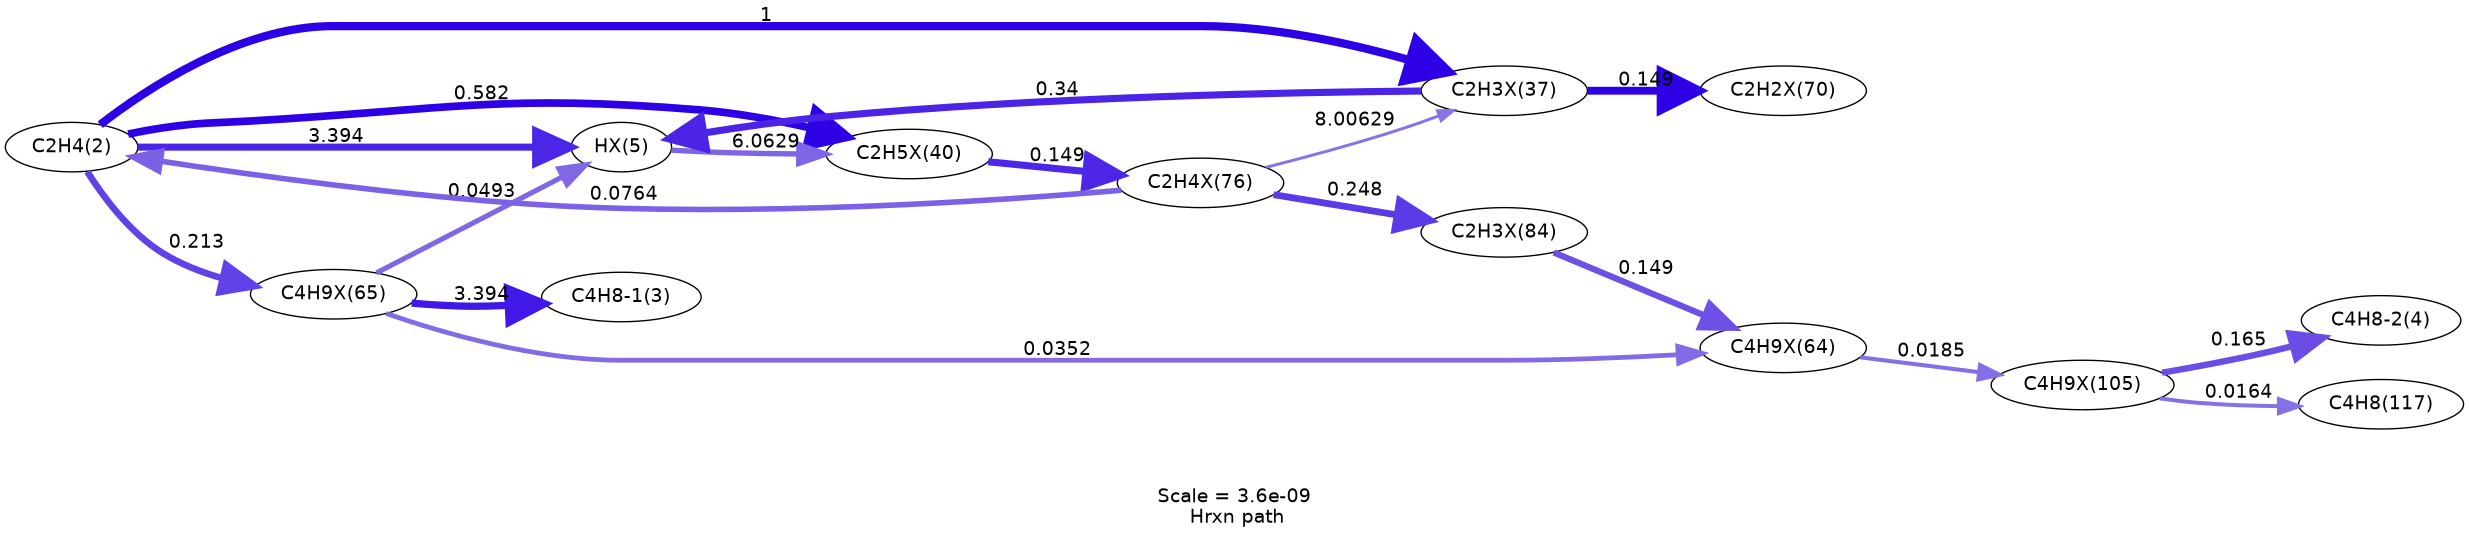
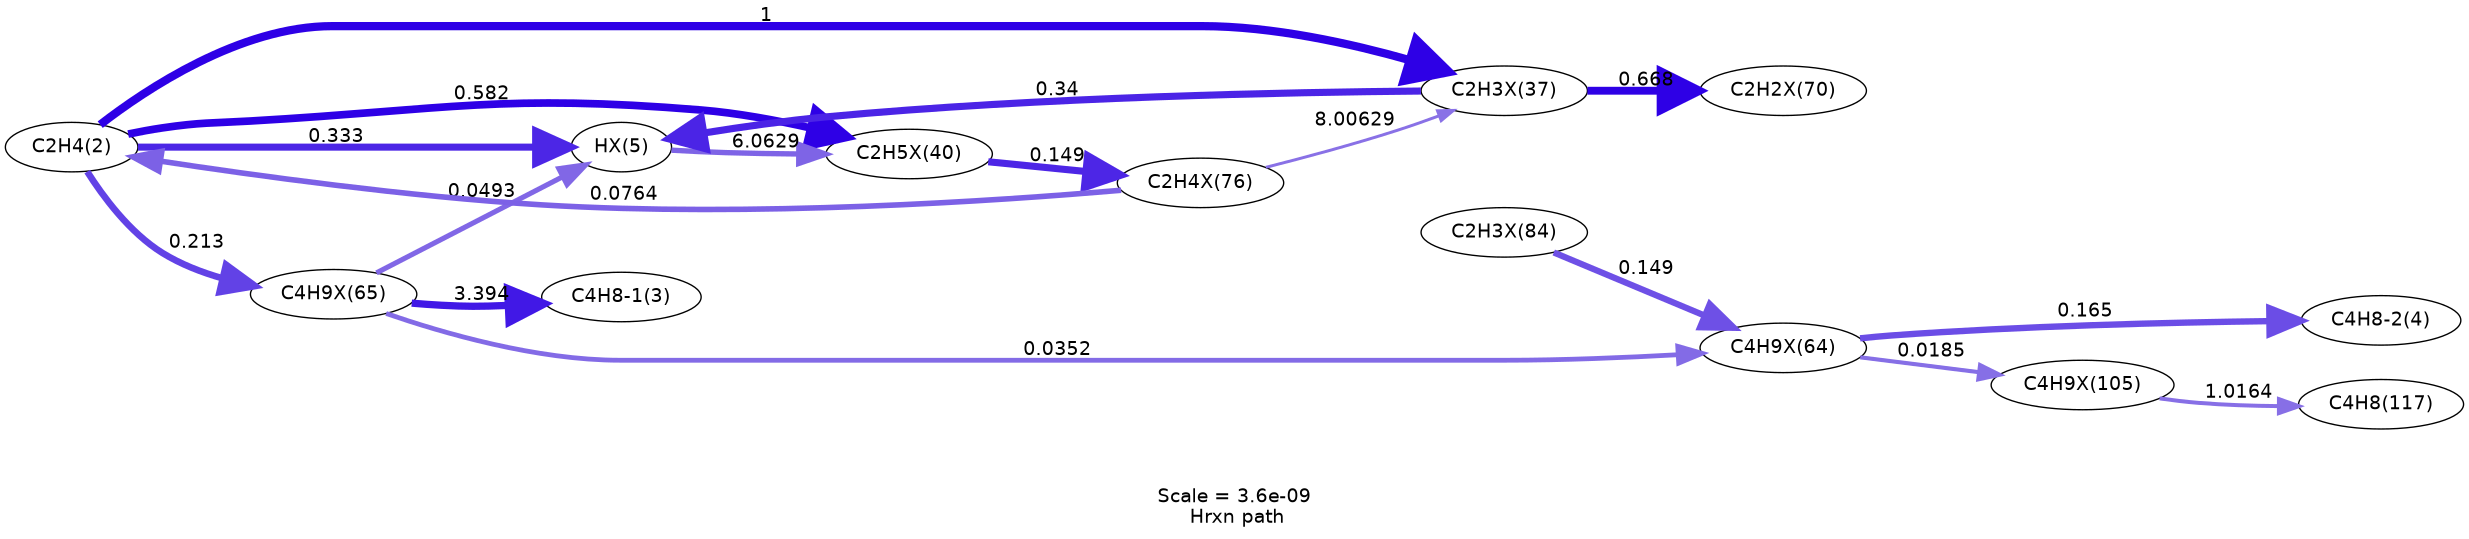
  digraph {
    fontname=Helvetica
    label="Scale = 3.6e-09\l Hrxn path"
    rankdir=LR
    node [fontname=Helvetica]
    edge [arrowsize=2.59 fontname=Helvetica]
    n1 [label="C2H4(2)"]
    n2 [label="HX(5)"]
    n3 [label="C2H3X(37)"]
    n4 [label="C2H5X(40)"]
    n5 [label="C4H9X(65)"]
    n6 [label="C2H2X(70)"]
    n7 [label="C2H4X(76)"]
    n8 [label="C4H8-1(3)"]
    n9 [label="C4H9X(64)"]
    n10 [label="C2H3X(84)"]
    n11 [label="C4H8-2(4)"]
    n12 [label="C4H9X(105)"]
    n13 [label="C4H8(117)"]
-   n1 -> n2 [color="0.7, 0.833, 0.9" label=" 3.394" style="setlinewidth(5.17)"]
+   n1 -> n2 [color="0.7, 0.833, 0.9" label=" 0.333" style="setlinewidth(5.17)"]
    n1 -> n3 [arrowsize=3 color="0.7, 1.5, 0.9" label=" 1" style="setlinewidth(6)"]
    n1 -> n4 [arrowsize=2.8 color="0.7, 1.08, 0.9" label=" 0.582" style="setlinewidth(5.59)"]
    n1 -> n5 [arrowsize=2.42 color="0.7, 0.713, 0.9" label=" 0.213" style="setlinewidth(4.83)"]
    n2 -> n4 [arrowsize=1.96 color="0.7, 0.563, 0.9" label=" 6.0629" style="setlinewidth(3.91)"]
    n3 -> n2 [color="0.7, 0.84, 0.9" label=" 0.34" style="setlinewidth(5.19)"]
-   n3 -> n6 [arrowsize=2.85 color="0.7, 1.17, 0.9" label=" 0.149" style="setlinewidth(5.7)"]
+   n3 -> n6 [arrowsize=2.85 color="0.7, 1.17, 0.9" label=" 0.668" style="setlinewidth(5.7)"]
    n4 -> n7 [arrowsize=2.58 color="0.7, 0.831, 0.9" label=" 0.149" style="setlinewidth(5.16)"]
    n5 -> n2 [arrowsize=1.86 color="0.7, 0.549, 0.9" label=" 0.0493" style="setlinewidth(3.73)"]
    n5 -> n8 [arrowsize=2.65 color="0.7, 0.894, 0.9" label=" 3.394" style="setlinewidth(5.3)"]
    n5 -> n9 [arrowsize=1.74 color="0.7, 0.535, 0.9" label=" 0.0352" style="setlinewidth(3.48)"]
    n7 -> n1 [arrowsize=2.03 color="0.7, 0.576, 0.9" label=" 0.0764" style="setlinewidth(4.06)"]
    n7 -> n3 [arrowsize=1.09 color="0.7, 0.506, 0.9" label=" 8.00629" style="setlinewidth(2.17)"]
-   n7 -> n10 [arrowsize=2.47 color="0.7, 0.748, 0.9" label=" 0.248" style="setlinewidth(4.95)"]
-   n12 -> n11 [arrowsize=2.32 color="0.7, 0.665, 0.9" label=" 0.165" style="setlinewidth(4.64)"]
+   n9 -> n11 [arrowsize=2.32 color="0.7, 0.665, 0.9" label=" 0.165" style="setlinewidth(4.64)"]
    n9 -> n12 [arrowsize=1.49 color="0.7, 0.518, 0.9" label=" 0.0185" style="setlinewidth(2.99)"]
    n10 -> n9 [arrowsize=2.28 color="0.7, 0.649, 0.9" label=" 0.149" style="setlinewidth(4.56)"]
-   n12 -> n13 [arrowsize=1.45 color="0.7, 0.516, 0.9" label=" 0.0164" style="setlinewidth(2.9)"]
+   n12 -> n13 [arrowsize=1.45 color="0.7, 0.516, 0.9" label=" 1.0164" style="setlinewidth(2.9)"]
  }
